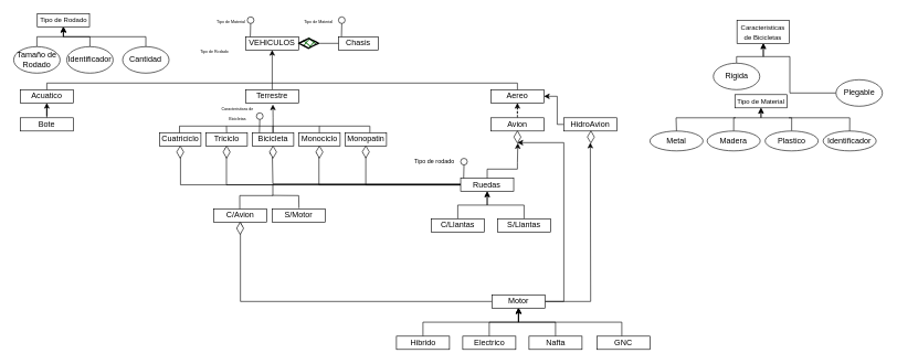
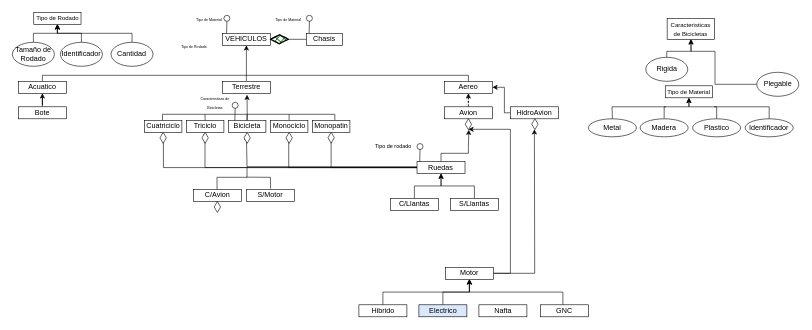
  <mxCell id="0" />
  <mxCell id="1" parent="0" />
  <mxCell id="2" style="edgeStyle=orthogonalEdgeStyle;rounded=0;orthogonalLoop=1;jettySize=auto;html=1;entryX=0.188;entryY=0.503;entryDx=0;entryDy=0;entryPerimeter=0;" edge="1" parent="1" source="63" target="77"><mxGeometry relative="1" as="geometry" /></mxCell>
  <mxCell id="3" style="edgeStyle=orthogonalEdgeStyle;rounded=0;orthogonalLoop=1;jettySize=auto;html=1;entryX=0.162;entryY=0.564;entryDx=0;entryDy=0;entryPerimeter=0;" edge="1" parent="1" source="63" target="76"><mxGeometry relative="1" as="geometry"><Array as="points"><mxPoint x="481" y="279" /></Array></mxGeometry></mxCell>
  <mxCell id="4" style="edgeStyle=orthogonalEdgeStyle;rounded=0;orthogonalLoop=1;jettySize=auto;html=1;" edge="1" parent="1"><mxGeometry relative="1" as="geometry"><mxPoint x="694.37" y="277.306" as="sourcePoint" /><mxPoint x="410" y="223.5" as="targetPoint" /><Array as="points"><mxPoint x="411" y="277.5" /><mxPoint x="411" y="223.5" /></Array></mxGeometry></mxCell>
  <mxCell id="5" style="edgeStyle=orthogonalEdgeStyle;rounded=0;orthogonalLoop=1;jettySize=auto;html=1;entryX=0.101;entryY=0.463;entryDx=0;entryDy=0;entryPerimeter=0;" edge="1" parent="1" source="63" target="73"><mxGeometry relative="1" as="geometry" /></mxCell>
  <mxCell id="6" value="VEHICULOS" style="rounded=0;whiteSpace=wrap;html=1;" parent="1" vertex="1"><mxGeometry x="370" y="55" width="80" height="20" as="geometry" /></mxCell>
  <mxCell id="7" value="Cuatriciclo" style="rounded=0;whiteSpace=wrap;html=1;" vertex="1" parent="1"><mxGeometry x="240" y="200" width="62.5" height="20" as="geometry" /></mxCell>
  <mxCell id="8" value="Triciclo" style="rounded=0;whiteSpace=wrap;html=1;" vertex="1" parent="1"><mxGeometry x="310" y="200" width="62.5" height="20" as="geometry" /></mxCell>
  <mxCell id="9" value="Bicicleta" style="rounded=0;whiteSpace=wrap;html=1;" vertex="1" parent="1"><mxGeometry x="380" y="200" width="62.5" height="20" as="geometry" /></mxCell>
  <mxCell id="10" value="Monociclo" style="rounded=0;whiteSpace=wrap;html=1;" vertex="1" parent="1"><mxGeometry x="450" y="200" width="62.5" height="20" as="geometry" /></mxCell>
  <mxCell id="11" value="Monopatin" style="rounded=0;whiteSpace=wrap;html=1;" vertex="1" parent="1"><mxGeometry x="520" y="200" width="62.5" height="20" as="geometry" /></mxCell>
  <mxCell id="12" value="" style="endArrow=none;html=1;rounded=0;entryX=0.5;entryY=0;entryDx=0;entryDy=0;" edge="1" parent="1" target="8"><mxGeometry width="50" height="50" relative="1" as="geometry"><mxPoint x="341" y="190" as="sourcePoint" /><mxPoint x="445" y="180" as="targetPoint" /></mxGeometry></mxCell>
  <mxCell id="13" value="" style="endArrow=none;html=1;rounded=0;entryX=0.5;entryY=0;entryDx=0;entryDy=0;" edge="1" parent="1"><mxGeometry width="50" height="50" relative="1" as="geometry"><mxPoint x="411.14" y="190" as="sourcePoint" /><mxPoint x="411.14" y="200" as="targetPoint" /></mxGeometry></mxCell>
  <mxCell id="14" value="" style="endArrow=none;html=1;rounded=0;entryX=0.5;entryY=0;entryDx=0;entryDy=0;" edge="1" parent="1"><mxGeometry width="50" height="50" relative="1" as="geometry"><mxPoint x="481.14" y="190" as="sourcePoint" /><mxPoint x="481.14" y="200" as="targetPoint" /></mxGeometry></mxCell>
  <mxCell id="15" value="" style="endArrow=none;html=1;rounded=0;entryX=0.5;entryY=0;entryDx=0;entryDy=0;" edge="1" parent="1"><mxGeometry width="50" height="50" relative="1" as="geometry"><mxPoint x="557.39" y="190" as="sourcePoint" /><mxPoint x="557.39" y="200" as="targetPoint" /></mxGeometry></mxCell>
  <mxCell id="16" value="&lt;font style=&quot;font-size: 6px;&quot;&gt;Tipo de Rodado&lt;/font&gt;" style="text;html=1;align=center;verticalAlign=middle;whiteSpace=wrap;rounded=0;" vertex="1" parent="1"><mxGeometry x="292.5" y="75" width="60" height="2.5" as="geometry" /></mxCell>
  <mxCell id="17" value="&lt;font style=&quot;font-size: 10px;&quot;&gt;Tipo de Rodado&lt;/font&gt;" style="rounded=0;whiteSpace=wrap;html=1;" vertex="1" parent="1"><mxGeometry x="55.62" y="20" width="78.75" height="20" as="geometry" /></mxCell>
  <mxCell id="18" value="" style="edgeStyle=orthogonalEdgeStyle;rounded=0;orthogonalLoop=1;jettySize=auto;html=1;" edge="1" parent="1" source="19" target="17"><mxGeometry relative="1" as="geometry"><Array as="points"><mxPoint x="55" y="55" /><mxPoint x="95" y="55" /></Array></mxGeometry></mxCell>
  <mxCell id="19" value="Tamaño de Rodado" style="ellipse;whiteSpace=wrap;html=1;" vertex="1" parent="1"><mxGeometry y="70" width="70" height="40" as="geometry" x="20" /></mxCell>
  <mxCell id="20" value="" style="edgeStyle=orthogonalEdgeStyle;rounded=0;orthogonalLoop=1;jettySize=auto;html=1;" edge="1" parent="1" source="21" target="17"><mxGeometry relative="1" as="geometry"><Array as="points"><mxPoint x="135" y="55" /><mxPoint x="95" y="55" /></Array></mxGeometry></mxCell>
  <mxCell id="21" value="Identificador" style="ellipse;whiteSpace=wrap;html=1;" vertex="1" parent="1"><mxGeometry x="100" y="70" width="70" height="40" as="geometry" /></mxCell>
  <mxCell id="22" value="" style="rhombus;whiteSpace=wrap;html=1;strokeWidth=2;fillWeight=-1;hachureGap=8;fillStyle=cross-hatch;fillColor=#006600;sketch=1;" vertex="1" parent="1"><mxGeometry x="450" y="57.5" width="30" height="15" as="geometry" /></mxCell>
  <mxCell id="23" value="Chasis" style="rounded=0;whiteSpace=wrap;html=1;" vertex="1" parent="1"><mxGeometry x="510" y="55" width="60" height="20" as="geometry" /></mxCell>
  <mxCell id="24" value="" style="ellipse;whiteSpace=wrap;html=1;aspect=fixed;" vertex="1" parent="1"><mxGeometry x="372.5" y="25" width="10" height="10" as="geometry" /></mxCell>
  <mxCell id="25" value="" style="endArrow=none;html=1;rounded=0;entryX=0.5;entryY=1;entryDx=0;entryDy=0;exitX=0.061;exitY=0.002;exitDx=0;exitDy=0;exitPerimeter=0;" edge="1" parent="1" target="24"><mxGeometry width="50" height="50" relative="1" as="geometry"><mxPoint x="377" y="55" as="sourcePoint" /><mxPoint x="375" y="45" as="targetPoint" /></mxGeometry></mxCell>
  <mxCell id="26" value="&lt;font style=&quot;font-size: 10px;&quot;&gt;Tipo de Material&lt;/font&gt;" style="rounded=0;whiteSpace=wrap;html=1;" vertex="1" parent="1"><mxGeometry x="1108.12" y="142.5" width="78.75" height="20" as="geometry" /></mxCell>
  <mxCell id="27" value="" style="edgeStyle=orthogonalEdgeStyle;rounded=0;orthogonalLoop=1;jettySize=auto;html=1;" edge="1" parent="1" source="28" target="26"><mxGeometry relative="1" as="geometry" /></mxCell>
  <mxCell id="28" value="Madera" style="ellipse;whiteSpace=wrap;html=1;" vertex="1" parent="1"><mxGeometry x="1066.25" y="197.5" width="80" height="30" as="geometry" /></mxCell>
  <mxCell id="29" value="" style="edgeStyle=orthogonalEdgeStyle;rounded=0;orthogonalLoop=1;jettySize=auto;html=1;" edge="1" parent="1" source="30" target="26"><mxGeometry relative="1" as="geometry" /></mxCell>
  <mxCell id="30" value="Plastico" style="ellipse;whiteSpace=wrap;html=1;" vertex="1" parent="1"><mxGeometry x="1153.75" y="197.5" width="80" height="30" as="geometry" /></mxCell>
  <mxCell id="31" value="Metal" style="ellipse;whiteSpace=wrap;html=1;" vertex="1" parent="1"><mxGeometry x="980" y="197.5" width="80" height="30" as="geometry" /></mxCell>
  <mxCell id="32" value="Identificador" style="ellipse;whiteSpace=wrap;html=1;" vertex="1" parent="1"><mxGeometry x="1241.25" y="197.5" width="80" height="30" as="geometry" /></mxCell>
  <mxCell id="33" value="" style="endArrow=none;html=1;rounded=0;exitX=0.5;exitY=0;exitDx=0;exitDy=0;" edge="1" parent="1" source="31"><mxGeometry width="50" height="50" relative="1" as="geometry"><mxPoint x="1025.62" y="187.5" as="sourcePoint" /><mxPoint x="1109.37" y="177.5" as="targetPoint" /><Array as="points"><mxPoint x="1019.37" y="177.5" /></Array></mxGeometry></mxCell>
  <mxCell id="34" value="" style="endArrow=none;html=1;rounded=0;exitX=0.5;exitY=0;exitDx=0;exitDy=0;" edge="1" parent="1" source="32"><mxGeometry width="50" height="50" relative="1" as="geometry"><mxPoint x="1049.37" y="187.5" as="sourcePoint" /><mxPoint x="1189.37" y="177.5" as="targetPoint" /><Array as="points"><mxPoint x="1281.37" y="177.5" /></Array></mxGeometry></mxCell>
  <mxCell id="35" value="" style="ellipse;whiteSpace=wrap;html=1;aspect=fixed;" vertex="1" parent="1"><mxGeometry x="386.25" y="170" width="10" height="10" as="geometry" /></mxCell>
  <mxCell id="36" value="" style="endArrow=none;html=1;rounded=0;entryX=0.5;entryY=1;entryDx=0;entryDy=0;exitX=0.061;exitY=0.002;exitDx=0;exitDy=0;exitPerimeter=0;" edge="1" parent="1" target="35"><mxGeometry width="50" height="50" relative="1" as="geometry"><mxPoint x="390.75" y="200" as="sourcePoint" /><mxPoint x="388.75" y="190" as="targetPoint" /></mxGeometry></mxCell>
  <mxCell id="37" value="&lt;font style=&quot;font-size: 6px;&quot;&gt;Caracteristicas de Bicicletas&lt;/font&gt;" style="text;html=1;align=center;verticalAlign=middle;whiteSpace=wrap;rounded=0;" vertex="1" parent="1"><mxGeometry x="326.25" y="155" width="63.75" height="30" as="geometry" /></mxCell>
  <mxCell id="38" value="&lt;font style=&quot;font-size: 10px;&quot;&gt;Caracteristicas de Bicicletas&lt;/font&gt;" style="rounded=0;whiteSpace=wrap;html=1;" vertex="1" parent="1"><mxGeometry x="1111.25" y="30" width="78.75" height="35" as="geometry" /></mxCell>
  <mxCell id="39" value="" style="edgeStyle=orthogonalEdgeStyle;rounded=0;orthogonalLoop=1;jettySize=auto;html=1;" edge="1" parent="1" source="40" target="38"><mxGeometry relative="1" as="geometry"><Array as="points"><mxPoint x="1111" y="85" /><mxPoint x="1151" y="85" /></Array></mxGeometry></mxCell>
  <mxCell id="40" value="Rigida" style="ellipse;whiteSpace=wrap;html=1;" vertex="1" parent="1"><mxGeometry x="1075.63" y="95" width="70" height="40" as="geometry" /></mxCell>
  <mxCell id="41" value="" style="edgeStyle=orthogonalEdgeStyle;rounded=0;orthogonalLoop=1;jettySize=auto;html=1;" edge="1" parent="1" source="42" target="38"><mxGeometry relative="1" as="geometry"><Array as="points"><mxPoint x="1191" y="85" /><mxPoint x="1151" y="85" /></Array></mxGeometry></mxCell>
  <mxCell id="42" value="Plegable" style="ellipse;whiteSpace=wrap;html=1;" vertex="1" parent="1"><mxGeometry x="1260.63" y="120" width="70" height="40" as="geometry" /></mxCell>
  <mxCell id="43" value="" style="ellipse;whiteSpace=wrap;html=1;aspect=fixed;" vertex="1" parent="1"><mxGeometry x="510" y="25" width="10" height="10" as="geometry" /></mxCell>
  <mxCell id="44" value="" style="endArrow=none;html=1;rounded=0;entryX=0.5;entryY=1;entryDx=0;entryDy=0;exitX=0.061;exitY=0.002;exitDx=0;exitDy=0;exitPerimeter=0;" edge="1" parent="1" target="43"><mxGeometry width="50" height="50" relative="1" as="geometry"><mxPoint x="514.5" y="55" as="sourcePoint" /><mxPoint x="512.5" y="45" as="targetPoint" /></mxGeometry></mxCell>
  <mxCell id="45" value="&lt;font style=&quot;font-size: 6px;&quot;&gt;Tipo de Material&lt;/font&gt;" style="text;html=1;align=center;verticalAlign=middle;whiteSpace=wrap;rounded=0;" vertex="1" parent="1"><mxGeometry x="317.5" y="30" width="60" as="geometry" /></mxCell>
  <mxCell id="46" value="&lt;font style=&quot;font-size: 6px;&quot;&gt;Tipo de Material&lt;/font&gt;" style="text;html=1;align=center;verticalAlign=middle;whiteSpace=wrap;rounded=0;" vertex="1" parent="1"><mxGeometry x="450" y="30" width="60" as="geometry" /></mxCell>
  <mxCell id="47" style="edgeStyle=orthogonalEdgeStyle;rounded=0;orthogonalLoop=1;jettySize=auto;html=1;entryX=0.5;entryY=1;entryDx=0;entryDy=0;" edge="1" parent="1" source="48" target="6"><mxGeometry relative="1" as="geometry" /></mxCell>
  <mxCell id="48" value="Terrestre" style="whiteSpace=wrap;html=1;rounded=0;" vertex="1" parent="1"><mxGeometry x="370" y="135" width="80" height="20" as="geometry" /></mxCell>
  <mxCell id="49" value="Aereo" style="whiteSpace=wrap;html=1;rounded=0;" vertex="1" parent="1"><mxGeometry x="740" y="135" width="80" height="20" as="geometry" /></mxCell>
  <mxCell id="50" value="Acuatico" style="whiteSpace=wrap;html=1;rounded=0;" vertex="1" parent="1"><mxGeometry x="30" y="135" width="80" height="20" as="geometry" /></mxCell>
  <mxCell id="51" value="" style="endArrow=none;html=1;rounded=0;" edge="1" parent="1"><mxGeometry width="50" height="50" relative="1" as="geometry"><mxPoint x="70" y="125" as="sourcePoint" /><mxPoint x="780" y="125" as="targetPoint" /></mxGeometry></mxCell>
  <mxCell id="52" value="" style="endArrow=none;html=1;rounded=0;exitX=0.5;exitY=0;exitDx=0;exitDy=0;" edge="1" parent="1" source="50"><mxGeometry width="50" height="50" relative="1" as="geometry"><mxPoint x="70" y="145" as="sourcePoint" /><mxPoint x="70" y="125" as="targetPoint" /></mxGeometry></mxCell>
  <mxCell id="53" value="" style="endArrow=none;html=1;rounded=0;" edge="1" parent="1"><mxGeometry width="50" height="50" relative="1" as="geometry"><mxPoint x="780" y="125" as="sourcePoint" /><mxPoint x="780" y="125" as="targetPoint" /></mxGeometry></mxCell>
  <mxCell id="54" value="" style="endArrow=none;html=1;rounded=0;exitX=0.5;exitY=0;exitDx=0;exitDy=0;" edge="1" parent="1" source="49"><mxGeometry width="50" height="50" relative="1" as="geometry"><mxPoint x="710" y="185" as="sourcePoint" /><mxPoint x="780" y="125" as="targetPoint" /></mxGeometry></mxCell>
  <mxCell id="55" style="edgeStyle=orthogonalEdgeStyle;rounded=0;orthogonalLoop=1;jettySize=auto;html=1;entryX=0.513;entryY=1.117;entryDx=0;entryDy=0;entryPerimeter=0;" edge="1" parent="1" source="9" target="48"><mxGeometry relative="1" as="geometry" /></mxCell>
  <mxCell id="56" value="" style="endArrow=none;html=1;rounded=0;" edge="1" parent="1"><mxGeometry width="50" height="50" relative="1" as="geometry"><mxPoint x="270" y="190" as="sourcePoint" /><mxPoint x="557.25" y="190" as="targetPoint" /></mxGeometry></mxCell>
  <mxCell id="57" value="" style="endArrow=none;html=1;rounded=0;entryX=0.5;entryY=0;entryDx=0;entryDy=0;" edge="1" parent="1"><mxGeometry width="50" height="50" relative="1" as="geometry"><mxPoint x="270.19" y="190" as="sourcePoint" /><mxPoint x="270.19" y="200" as="targetPoint" /></mxGeometry></mxCell>
  <mxCell id="58" value="" style="edgeStyle=orthogonalEdgeStyle;rounded=0;orthogonalLoop=1;jettySize=auto;html=1;" edge="1" parent="1" source="59" target="50"><mxGeometry relative="1" as="geometry" /></mxCell>
  <mxCell id="59" value="Bote" style="whiteSpace=wrap;html=1;rounded=0;" vertex="1" parent="1"><mxGeometry x="30" y="177.5" width="80" height="20" as="geometry" /></mxCell>
  <mxCell id="60" value="" style="edgeStyle=orthogonalEdgeStyle;rounded=0;orthogonalLoop=1;jettySize=auto;html=1;dashed=1;" edge="1" parent="1" source="61" target="49"><mxGeometry relative="1" as="geometry" /></mxCell>
  <mxCell id="61" value="Avion" style="whiteSpace=wrap;html=1;rounded=0;" vertex="1" parent="1"><mxGeometry x="740" y="177.5" width="80" height="20" as="geometry" /></mxCell>
  <mxCell id="62" style="edgeStyle=orthogonalEdgeStyle;rounded=0;orthogonalLoop=1;jettySize=auto;html=1;entryX=0.417;entryY=0.017;entryDx=0;entryDy=0;entryPerimeter=0;" edge="1" parent="1" source="63" target="74"><mxGeometry relative="1" as="geometry"><Array as="points"><mxPoint x="341" y="279" /><mxPoint x="341" y="228" /></Array></mxGeometry></mxCell>
  <mxCell id="63" value="Ruedas" style="whiteSpace=wrap;html=1;rounded=0;" vertex="1" parent="1"><mxGeometry x="694.37" y="268.75" width="80" height="20" as="geometry" /></mxCell>
  <mxCell id="64" value="" style="edgeStyle=orthogonalEdgeStyle;rounded=0;orthogonalLoop=1;jettySize=auto;html=1;" edge="1" parent="1" source="65" target="63"><mxGeometry relative="1" as="geometry" /></mxCell>
  <mxCell id="65" value="C/Llantas" style="whiteSpace=wrap;html=1;rounded=0;" vertex="1" parent="1"><mxGeometry x="650" y="330" width="80" height="20" as="geometry" /></mxCell>
  <mxCell id="66" value="" style="edgeStyle=orthogonalEdgeStyle;rounded=0;orthogonalLoop=1;jettySize=auto;html=1;" edge="1" parent="1" source="67" target="63"><mxGeometry relative="1" as="geometry" /></mxCell>
  <mxCell id="67" value="S/Llantas" style="whiteSpace=wrap;html=1;rounded=0;" vertex="1" parent="1"><mxGeometry x="750" y="330" width="80" height="20" as="geometry" /></mxCell>
  <mxCell id="68" value="" style="ellipse;whiteSpace=wrap;html=1;aspect=fixed;" vertex="1" parent="1"><mxGeometry x="694.37" y="238.75" width="10" height="10" as="geometry" /></mxCell>
  <mxCell id="69" value="" style="endArrow=none;html=1;rounded=0;entryX=0.5;entryY=1;entryDx=0;entryDy=0;exitX=0.061;exitY=0.002;exitDx=0;exitDy=0;exitPerimeter=0;" edge="1" parent="1" target="68"><mxGeometry width="50" height="50" relative="1" as="geometry"><mxPoint x="698.87" y="268.75" as="sourcePoint" /><mxPoint x="696.87" y="258.75" as="targetPoint" /></mxGeometry></mxCell>
  <mxCell id="70" value="&lt;font style=&quot;font-size: 9px;&quot;&gt;Tipo de rodado&lt;/font&gt;" style="text;html=1;align=center;verticalAlign=middle;whiteSpace=wrap;rounded=0;" vertex="1" parent="1"><mxGeometry x="622.18" y="227.5" width="65.63" height="31.25" as="geometry" /></mxCell>
  <mxCell id="71" style="edgeStyle=orthogonalEdgeStyle;rounded=0;orthogonalLoop=1;jettySize=auto;html=1;entryX=0.5;entryY=1;entryDx=0;entryDy=0;" edge="1" parent="1" source="72" target="17"><mxGeometry relative="1" as="geometry"><Array as="points"><mxPoint x="219" y="55" /><mxPoint x="95" y="55" /></Array></mxGeometry></mxCell>
  <mxCell id="72" value="Cantidad" style="ellipse;whiteSpace=wrap;html=1;" vertex="1" parent="1"><mxGeometry x="184.37" y="70" width="70" height="40" as="geometry" /></mxCell>
  <mxCell id="73" value="" style="html=1;whiteSpace=wrap;aspect=fixed;shape=isoRectangle;rotation=90;" vertex="1" parent="1"><mxGeometry x="262.09" y="223.75" width="18.33" height="11" as="geometry" /></mxCell>
  <mxCell id="74" value="" style="html=1;whiteSpace=wrap;aspect=fixed;shape=isoRectangle;rotation=90;" vertex="1" parent="1"><mxGeometry x="332.08" y="223.75" width="18.33" height="11" as="geometry" /></mxCell>
  <mxCell id="75" value="" style="html=1;whiteSpace=wrap;aspect=fixed;shape=isoRectangle;rotation=90;" vertex="1" parent="1"><mxGeometry x="402.09" y="223.75" width="18.33" height="11" as="geometry" /></mxCell>
  <mxCell id="76" value="" style="html=1;whiteSpace=wrap;aspect=fixed;shape=isoRectangle;rotation=90;" vertex="1" parent="1"><mxGeometry x="472.09" y="223.75" width="18.33" height="11" as="geometry" /></mxCell>
  <mxCell id="77" value="" style="html=1;whiteSpace=wrap;aspect=fixed;shape=isoRectangle;rotation=90;" vertex="1" parent="1"><mxGeometry x="542.09" y="223.5" width="18.33" height="11" as="geometry" /></mxCell>
  <mxCell id="78" value="" style="html=1;whiteSpace=wrap;aspect=fixed;shape=isoRectangle;rotation=90;" vertex="1" parent="1"><mxGeometry x="770.84" y="201" width="18.33" height="11" as="geometry" /></mxCell>
  <mxCell id="79" style="edgeStyle=orthogonalEdgeStyle;rounded=0;orthogonalLoop=1;jettySize=auto;html=1;entryX=1.005;entryY=0.44;entryDx=0;entryDy=0;entryPerimeter=0;" edge="1" parent="1" source="63" target="78"><mxGeometry relative="1" as="geometry"><Array as="points"><mxPoint x="734" y="255" /><mxPoint x="780" y="255" /><mxPoint x="780" y="245" /><mxPoint x="781" y="245" /></Array></mxGeometry></mxCell>
  <mxCell id="80" style="edgeStyle=orthogonalEdgeStyle;rounded=0;orthogonalLoop=1;jettySize=auto;html=1;entryX=1;entryY=0.5;entryDx=0;entryDy=0;" edge="1" parent="1" source="81" target="49"><mxGeometry relative="1" as="geometry"><mxPoint x="780" y="155" as="targetPoint" /><Array as="points"><mxPoint x="840" y="188" /><mxPoint x="840" y="145" /></Array></mxGeometry></mxCell>
  <mxCell id="81" value="HidroAvion" style="whiteSpace=wrap;html=1;rounded=0;" vertex="1" parent="1"><mxGeometry x="850" y="177.5" width="80" height="20" as="geometry" /></mxCell>
  <mxCell id="82" value="C/Avion" style="whiteSpace=wrap;html=1;rounded=0;" vertex="1" parent="1"><mxGeometry x="322.09" y="315" width="80" height="20" as="geometry" /></mxCell>
  <mxCell id="83" value="S/Motor" style="whiteSpace=wrap;html=1;rounded=0;" vertex="1" parent="1"><mxGeometry x="410.42" y="315" width="80" height="20" as="geometry" /></mxCell>
  <mxCell id="84" value="" style="endArrow=none;html=1;rounded=0;exitX=0.5;exitY=0;exitDx=0;exitDy=0;" edge="1" parent="1"><mxGeometry width="50" height="50" relative="1" as="geometry"><mxPoint x="361.09" y="315" as="sourcePoint" /><mxPoint x="411" y="278" as="targetPoint" /><Array as="points"><mxPoint x="361" y="295" /><mxPoint x="411" y="295" /></Array></mxGeometry></mxCell>
  <mxCell id="85" value="" style="endArrow=none;html=1;rounded=0;entryX=0.5;entryY=0;entryDx=0;entryDy=0;" edge="1" parent="1"><mxGeometry width="50" height="50" relative="1" as="geometry"><mxPoint x="410.42" y="294.75" as="sourcePoint" /><mxPoint x="450.42" y="314" as="targetPoint" /><Array as="points"><mxPoint x="450" y="295" /></Array></mxGeometry></mxCell>
- <mxCell id="86" style="edgeStyle=orthogonalEdgeStyle;rounded=0;orthogonalLoop=1;jettySize=auto;html=1;entryX=0.5;entryY=1;entryDx=0;entryDy=0;" edge="1" parent="1" source="89" target="82"><mxGeometry relative="1" as="geometry"><mxPoint x="360" y="355" as="targetPoint" /></mxGeometry></mxCell>
  <mxCell id="87" style="edgeStyle=orthogonalEdgeStyle;rounded=0;orthogonalLoop=1;jettySize=auto;html=1;" edge="1" parent="1" source="89"><mxGeometry relative="1" as="geometry"><mxPoint x="780" y="215" as="targetPoint" /><Array as="points"><mxPoint x="850" y="455" /><mxPoint x="850" y="215" /></Array></mxGeometry></mxCell>
  <mxCell id="88" style="edgeStyle=orthogonalEdgeStyle;rounded=0;orthogonalLoop=1;jettySize=auto;html=1;" edge="1" parent="1" source="89"><mxGeometry relative="1" as="geometry"><mxPoint x="890" y="215" as="targetPoint" /></mxGeometry></mxCell>
  <mxCell id="89" value="Motor" style="whiteSpace=wrap;html=1;rounded=0;" vertex="1" parent="1"><mxGeometry x="741.67" y="445" width="80" height="20" as="geometry" /></mxCell>
  <mxCell id="90" value="" style="edgeStyle=orthogonalEdgeStyle;rounded=0;orthogonalLoop=1;jettySize=auto;html=1;" edge="1" parent="1" source="91" target="89"><mxGeometry relative="1" as="geometry" /></mxCell>
- <mxCell id="91" value="Electrico" style="whiteSpace=wrap;html=1;rounded=0;" vertex="1" parent="1"><mxGeometry x="697.5" y="507.5" width="80" height="20" as="geometry" /></mxCell>
- <mxCell id="92" value="" style="edgeStyle=orthogonalEdgeStyle;rounded=0;orthogonalLoop=1;jettySize=auto;html=1;" edge="1" parent="1" source="93" target="89"><mxGeometry relative="1" as="geometry" /></mxCell>
+ <mxCell id="91" value="Electrico" style="whiteSpace=wrap;html=1;rounded=0;fillColor=#dae8fc;" vertex="1" parent="1"><mxGeometry x="697.5" y="507.5" width="80" height="20" as="geometry" /></mxCell>
  <mxCell id="93" value="Nafta" style="whiteSpace=wrap;html=1;rounded=0;" vertex="1" parent="1"><mxGeometry x="797.5" y="507.5" width="80" height="20" as="geometry" /></mxCell>
  <mxCell id="94" style="edgeStyle=orthogonalEdgeStyle;rounded=0;orthogonalLoop=1;jettySize=auto;html=1;entryX=0.5;entryY=1;entryDx=0;entryDy=0;" edge="1" parent="1" source="95" target="89"><mxGeometry relative="1" as="geometry"><Array as="points"><mxPoint x="637.5" y="486.25" /><mxPoint x="781.5" y="486.25" /></Array></mxGeometry></mxCell>
  <mxCell id="95" value="Hibrido" style="whiteSpace=wrap;html=1;rounded=0;" vertex="1" parent="1"><mxGeometry x="597.5" y="507.5" width="80" height="20" as="geometry" /></mxCell>
  <mxCell id="96" style="edgeStyle=orthogonalEdgeStyle;rounded=0;orthogonalLoop=1;jettySize=auto;html=1;entryX=0.5;entryY=1;entryDx=0;entryDy=0;" edge="1" parent="1" target="89"><mxGeometry relative="1" as="geometry"><mxPoint x="937.5" y="507.5" as="sourcePoint" /><Array as="points"><mxPoint x="937.5" y="486.25" /><mxPoint x="781.5" y="486.25" /></Array></mxGeometry></mxCell>
  <mxCell id="97" value="GNC" style="whiteSpace=wrap;html=1;rounded=0;" vertex="1" parent="1"><mxGeometry x="900" y="507.5" width="80" height="20" as="geometry" /></mxCell>
  <mxCell id="98" value="" style="html=1;whiteSpace=wrap;aspect=fixed;shape=isoRectangle;rotation=90;" vertex="1" parent="1"><mxGeometry x="352.5" y="339" width="18.33" height="11" as="geometry" /></mxCell>
  <mxCell id="99" value="" style="html=1;whiteSpace=wrap;aspect=fixed;shape=isoRectangle;rotation=90;" vertex="1" parent="1"><mxGeometry x="881.67" y="201" width="18.33" height="11" as="geometry" /></mxCell>
  <mxCell id="100" value="" style="endArrow=none;html=1;rounded=0;entryX=0;entryY=0.5;entryDx=0;entryDy=0;" edge="1" parent="1" target="23"><mxGeometry width="50" height="50" relative="1" as="geometry"><mxPoint x="480" y="65" as="sourcePoint" /><mxPoint x="530" as="targetPoint" y="15" /></mxGeometry></mxCell>
